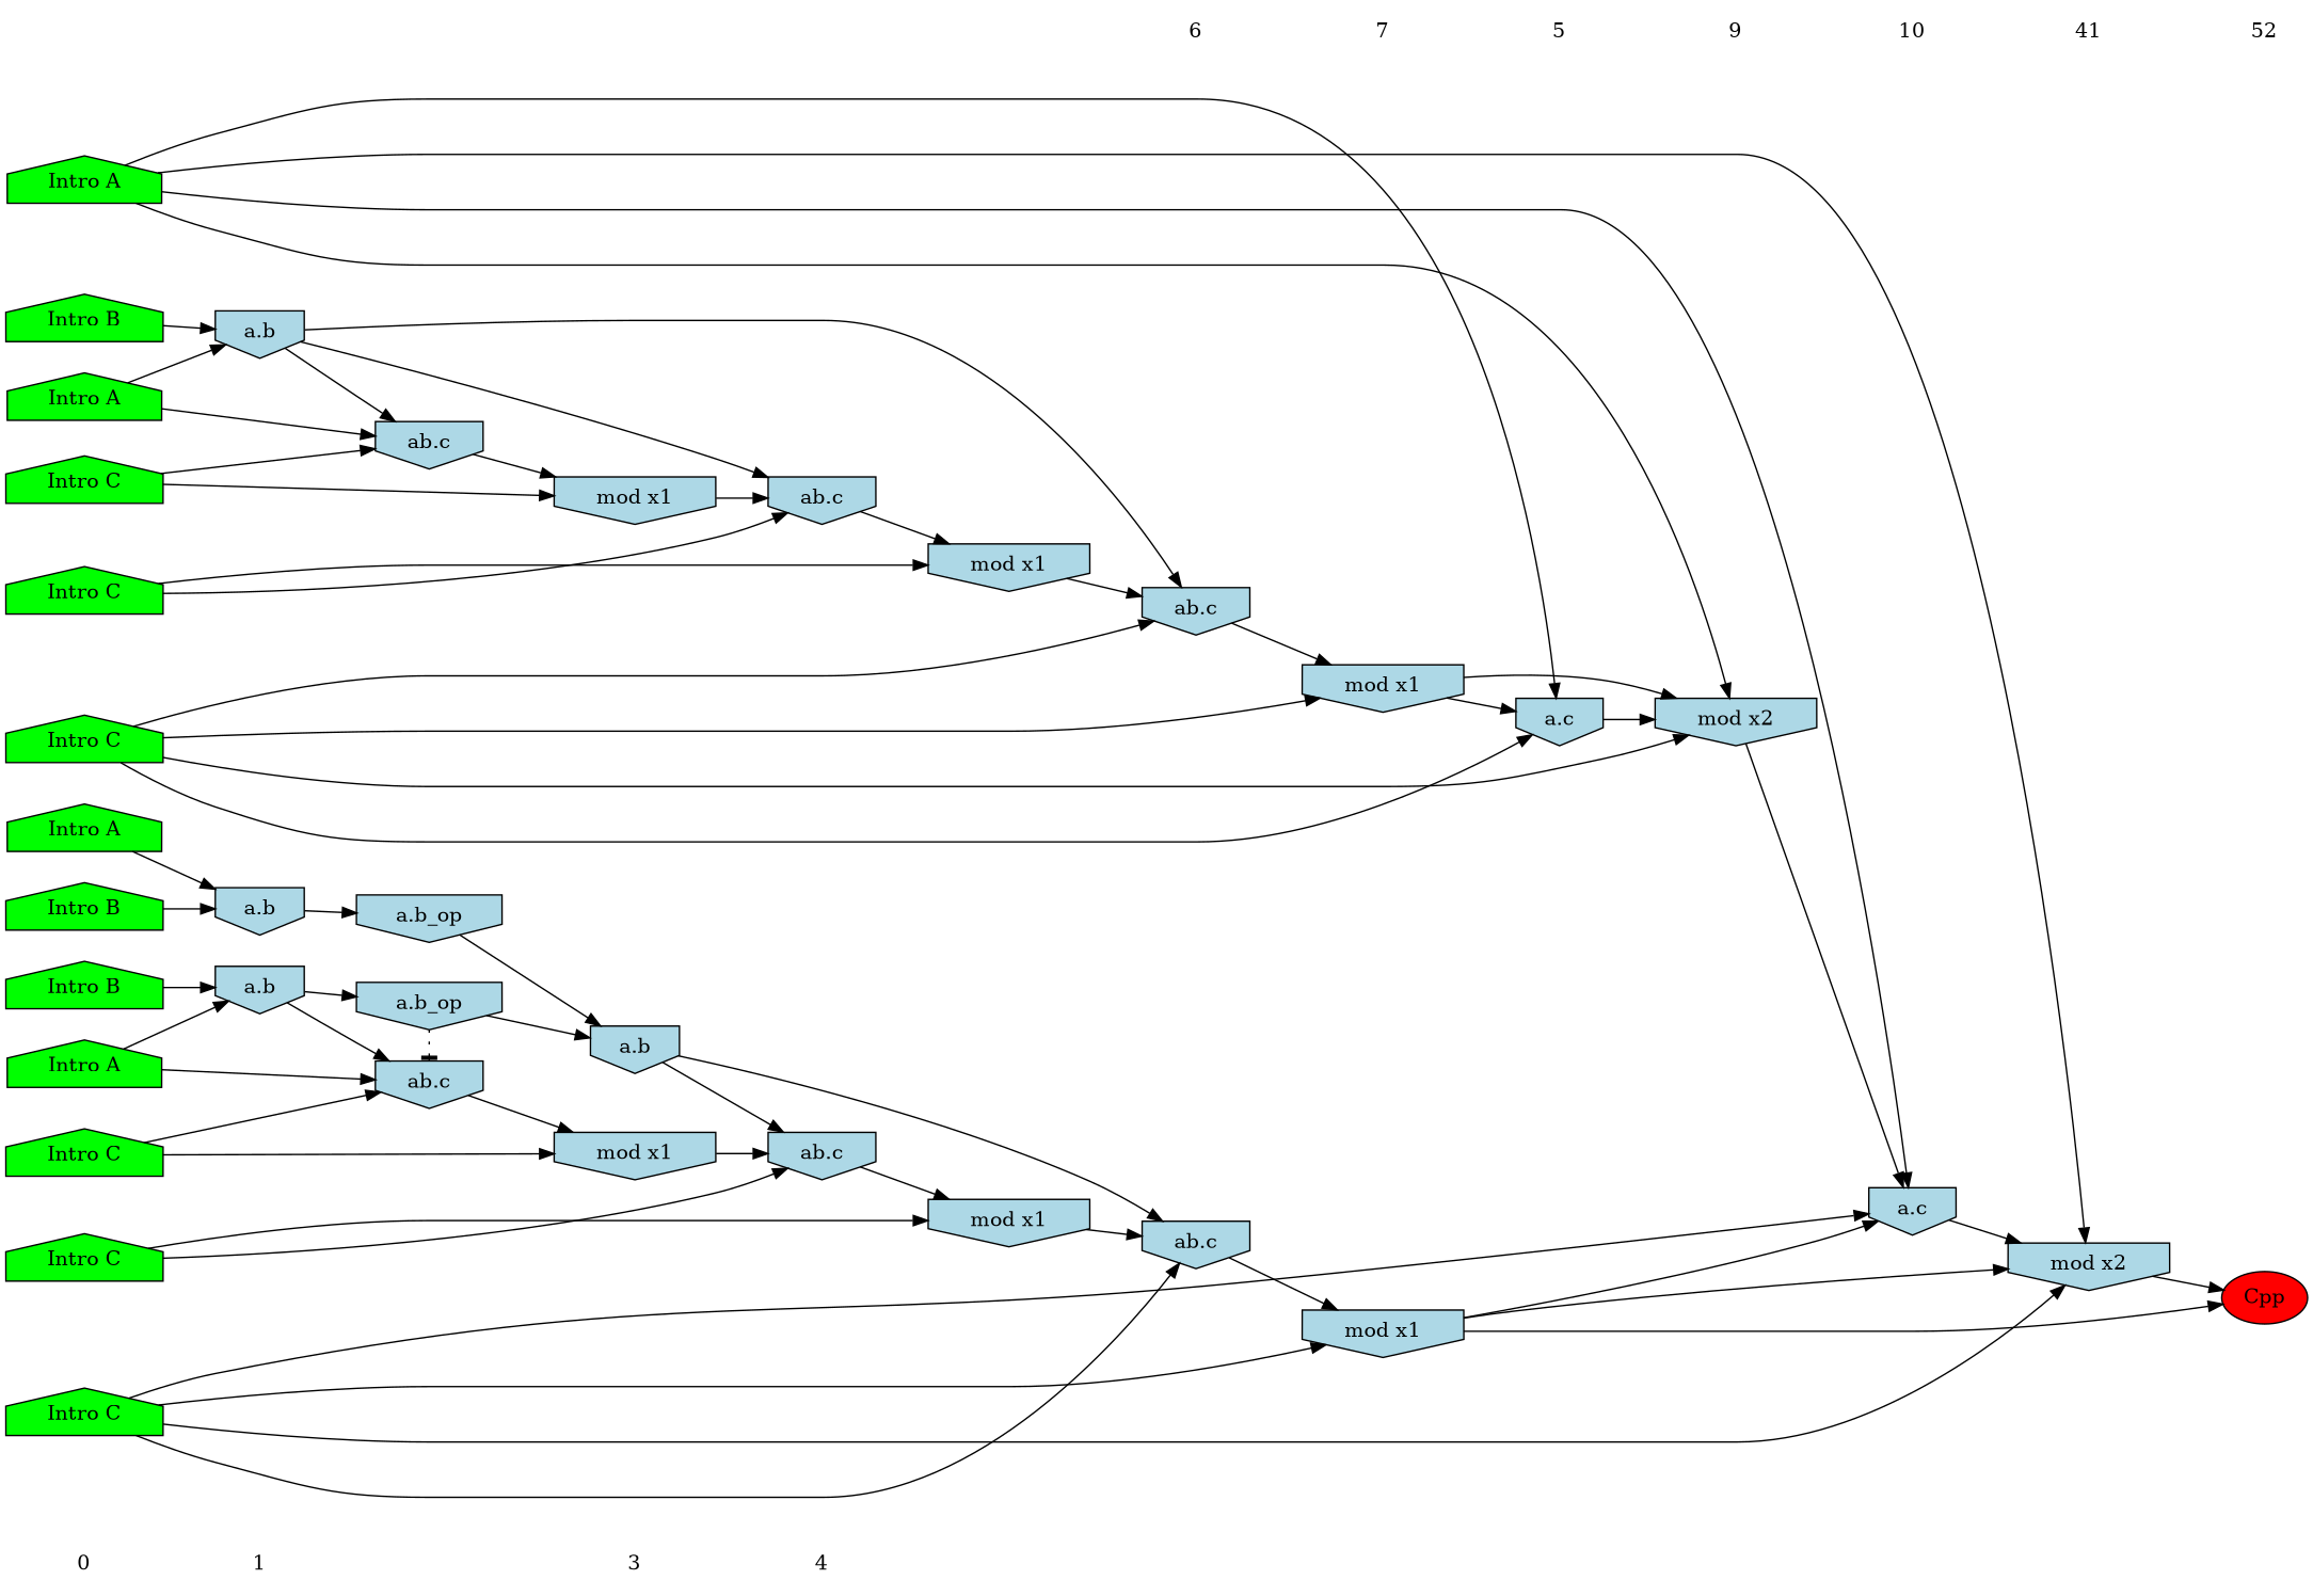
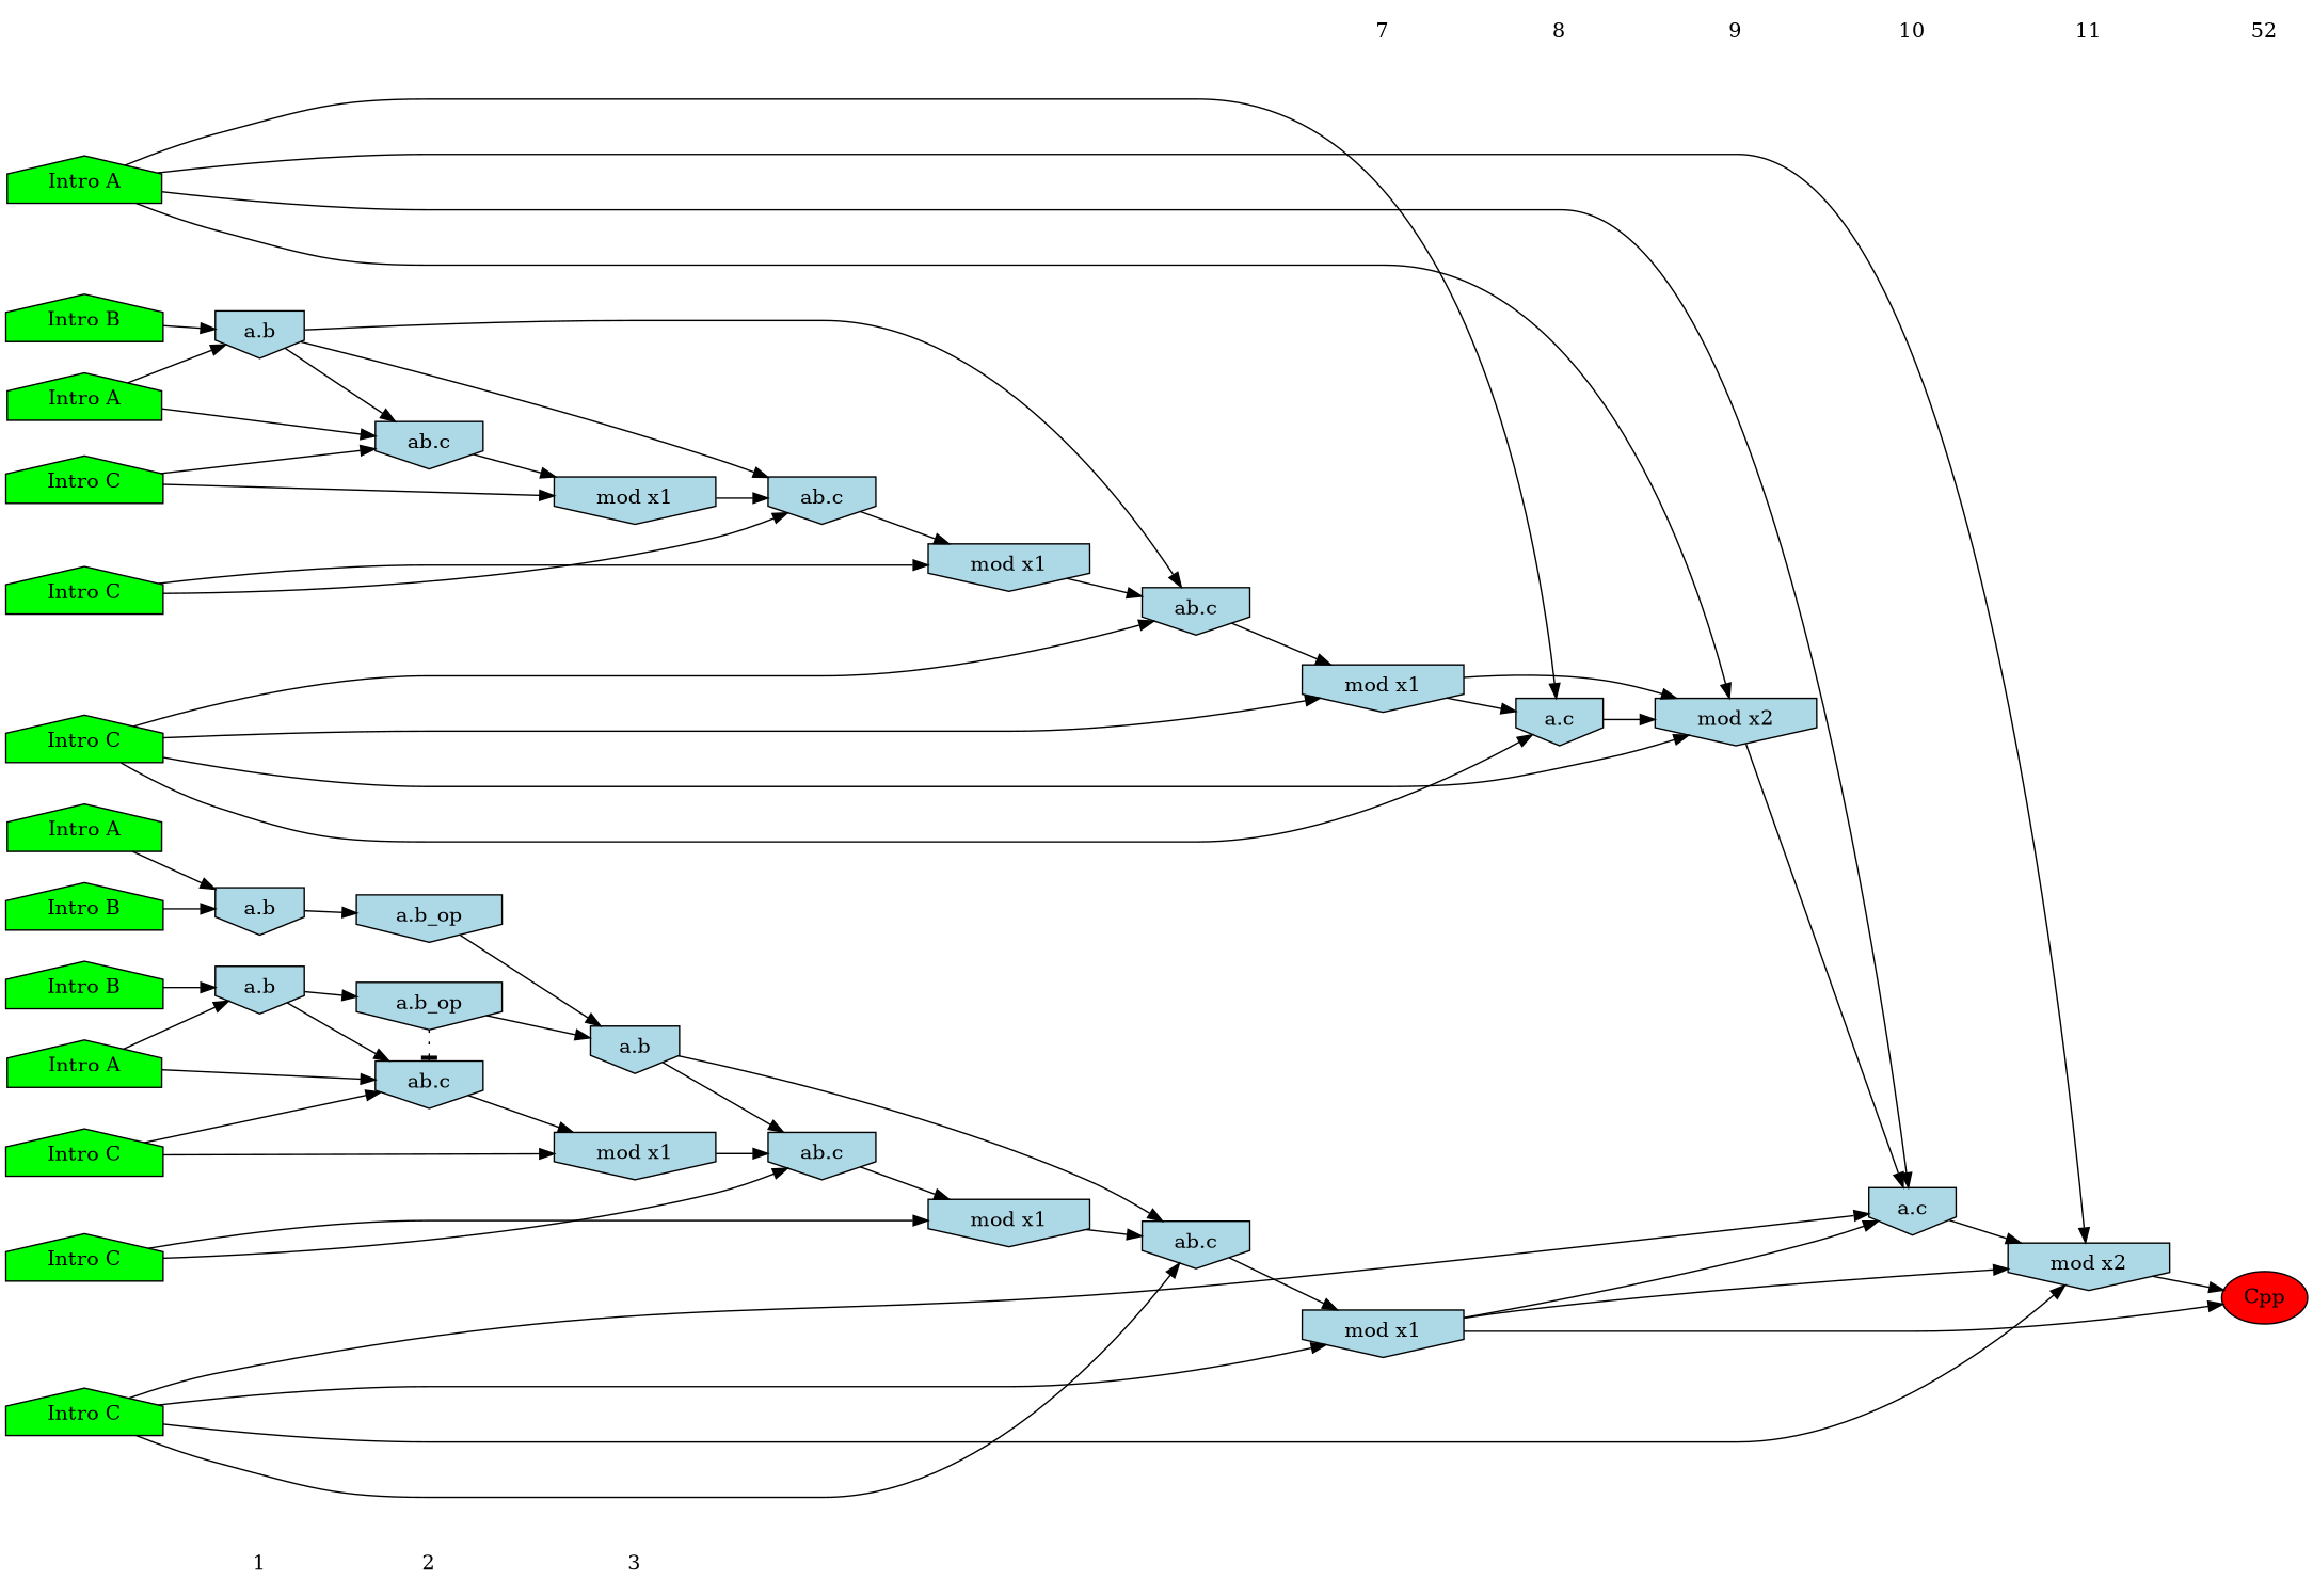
  digraph {
    rankdir=LR
    ranksep=.5
    node [shape=invhouse fillcolor=lightblue style=filled]
-   0 [shape=plaintext fillcolor="" style=""]
    n2 [fillcolor=green label="Intro B" shape=house]
    n3 [fillcolor=green label="Intro A" shape=house]
    n4 [fillcolor=green label="Intro A" shape=house]
    n5 [fillcolor=green label="Intro B" shape=house]
    n6 [fillcolor=green label="Intro A" shape=house]
    n7 [fillcolor=green label="Intro A" shape=house]
    n8 [fillcolor=green label="Intro B" shape=house]
    n9 [fillcolor=green label="Intro C" shape=house]
    n10 [fillcolor=green label="Intro C" shape=house]
    n11 [fillcolor=green label="Intro C" shape=house]
    n12 [fillcolor=green label="Intro C" shape=house]
    n13 [fillcolor=green label="Intro C" shape=house]
    n14 [fillcolor=green label="Intro C" shape=house]
    1 [shape=plaintext fillcolor="" style=""]
    n16 [label="a.b"]
    n17 [label="a.b"]
    n18 [label="a.b"]
+   2 [shape=plaintext fillcolor="" style=""]
    n20 [label="ab.c"]
    n21 [label="a.b_op"]
    n22 [label="ab.c"]
    n23 [label="a.b_op"]
    3 [shape=plaintext fillcolor="" style=""]
    n25 [label="mod x1"]
    n26 [label="mod x1"]
    n27 [label="a.b"]
-   4 [shape=plaintext fillcolor="" style=""]
    n29 [label="ab.c"]
    n30 [label="ab.c"]
    n31 [label="mod x1"]
    n32 [label="mod x1"]
-   6 [shape=plaintext fillcolor="" style=""]
    n34 [label="ab.c"]
    n35 [label="ab.c"]
    7 [shape=plaintext fillcolor="" style=""]
    n37 [label="mod x1"]
    n38 [label="mod x1"]
-   8 [shape=plaintext label=5 fillcolor="" style=""]
+   8 [shape=plaintext fillcolor="" style=""]
    n40 [label="a.c"]
    9 [shape=plaintext fillcolor="" style=""]
    n42 [label="mod x2"]
    10 [shape=plaintext fillcolor="" style=""]
    n44 [label="a.c"]
-   11 [shape=plaintext label=41 fillcolor="" style=""]
+   11 [shape=plaintext fillcolor="" style=""]
    n46 [label="mod x2"]
    n47 [label=52 shape=plaintext fillcolor="" style=""]
    n48 [fillcolor=red label=Cpp shape=""]
    subgraph sub_1 {
      rank=same
-     0
      n2
      n3
      n4
      n5
      n6
      n7
      n8
      n9
      n10
      n11
      n12
      n13
      n14
    }
    subgraph sub_2 {
      rank=same
      1
      n16
      n17
      n18
    }
    subgraph sub_3 {
      rank=same
+     2
      n20
      n21
      n22
      n23
    }
    subgraph sub_4 {
      rank=same
      3
      n25
      n26
      n27
    }
    subgraph sub_5 {
      rank=same
-     4
      n29
      n30
    }
    subgraph sub_6 {
      rank=same
      n31
      n32
    }
    subgraph sub_7 {
      rank=same
-     6
      n34
      n35
    }
    subgraph sub_8 {
      rank=same
      7
      n37
      n38
    }
    subgraph sub_9 {
      rank=same
      8
      n40
    }
    subgraph sub_10 {
      rank=same
      9
      n42
    }
    subgraph sub_11 {
      rank=same
      10
      n44
    }
    subgraph sub_12 {
      rank=same
      11
      n46
    }
    subgraph sub_13 {
      rank=same
      n47
      n48
    }
-   0 -> 1 [style=invis]
    n2 -> n17
    n3 -> n16
    n3 -> n20
    n4 -> n18
    n4 -> n22
    n5 -> n18
    n6 -> n17
    n7 -> n40
    n7 -> n42
    n7 -> n44
    n7 -> n46
    n8 -> n16
    n9 -> n20
    n9 -> n26
    n10 -> n35
    n10 -> n38
    n10 -> n44
    n10 -> n46
    n11 -> n22
    n11 -> n25
    n12 -> n29
    n12 -> n31
    n13 -> n34
    n13 -> n37
    n13 -> n40
    n13 -> n42
    n14 -> n30
    n14 -> n32
+   1 -> 2 [style=invis]
    n16 -> n20
    n16 -> n23
    n17 -> n21
    n18 -> n22
    n18 -> n29
    n18 -> n34
+   2 -> 3 [style=invis]
    n20 -> n26
    n21 -> n27
    n22 -> n25
    n23 -> n20 [arrowhead=tee style=dotted]
    n23 -> n27
-   3 -> 4 [style=invis]
    n25 -> n29
    n26 -> n30
    n27 -> n30
    n27 -> n35
    n29 -> n31
    n30 -> n32
    n31 -> n34
    n32 -> n35
-   6 -> 7 [style=invis]
    n34 -> n37
    n35 -> n38
    7 -> 8 [style=invis]
    n37 -> n40
    n37 -> n42
    n38 -> n44
    n38 -> n46
    n38 -> n48
    8 -> 9 [style=invis]
    n40 -> n42
    9 -> 10 [style=invis]
    n42 -> n44
    10 -> 11 [style=invis]
    n44 -> n46
    11 -> n47 [style=invis]
    n46 -> n48
  }
